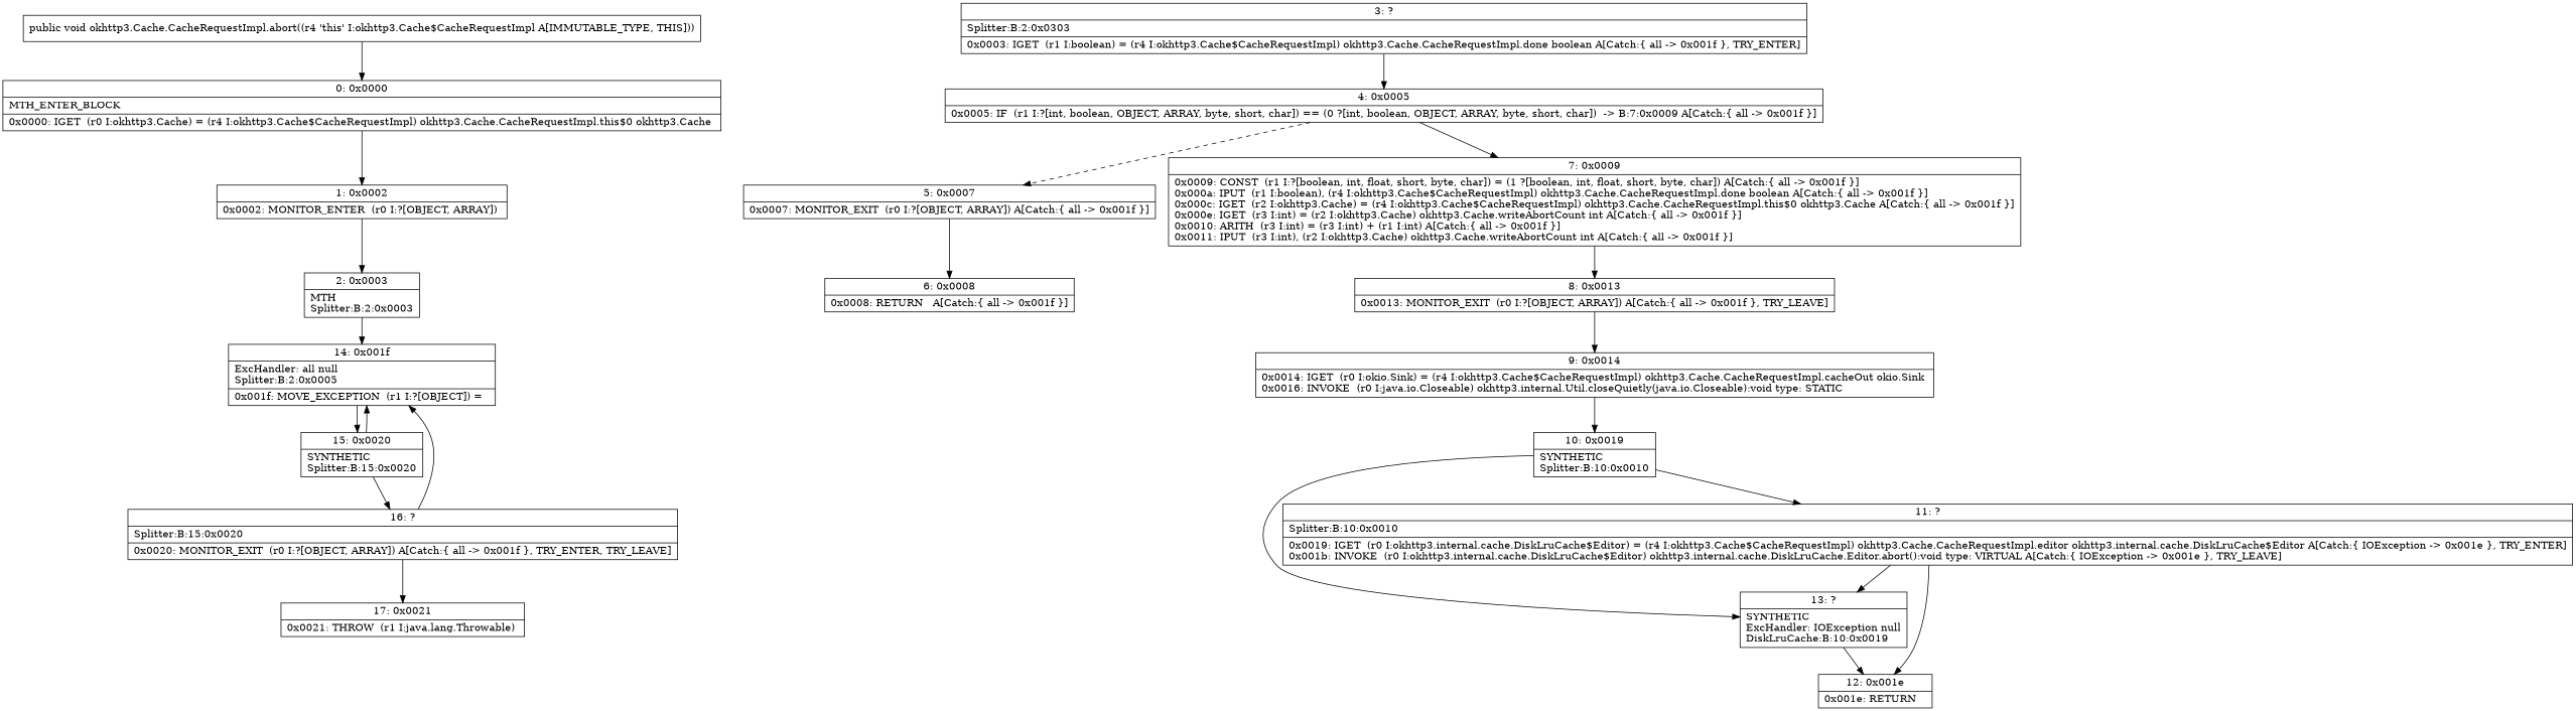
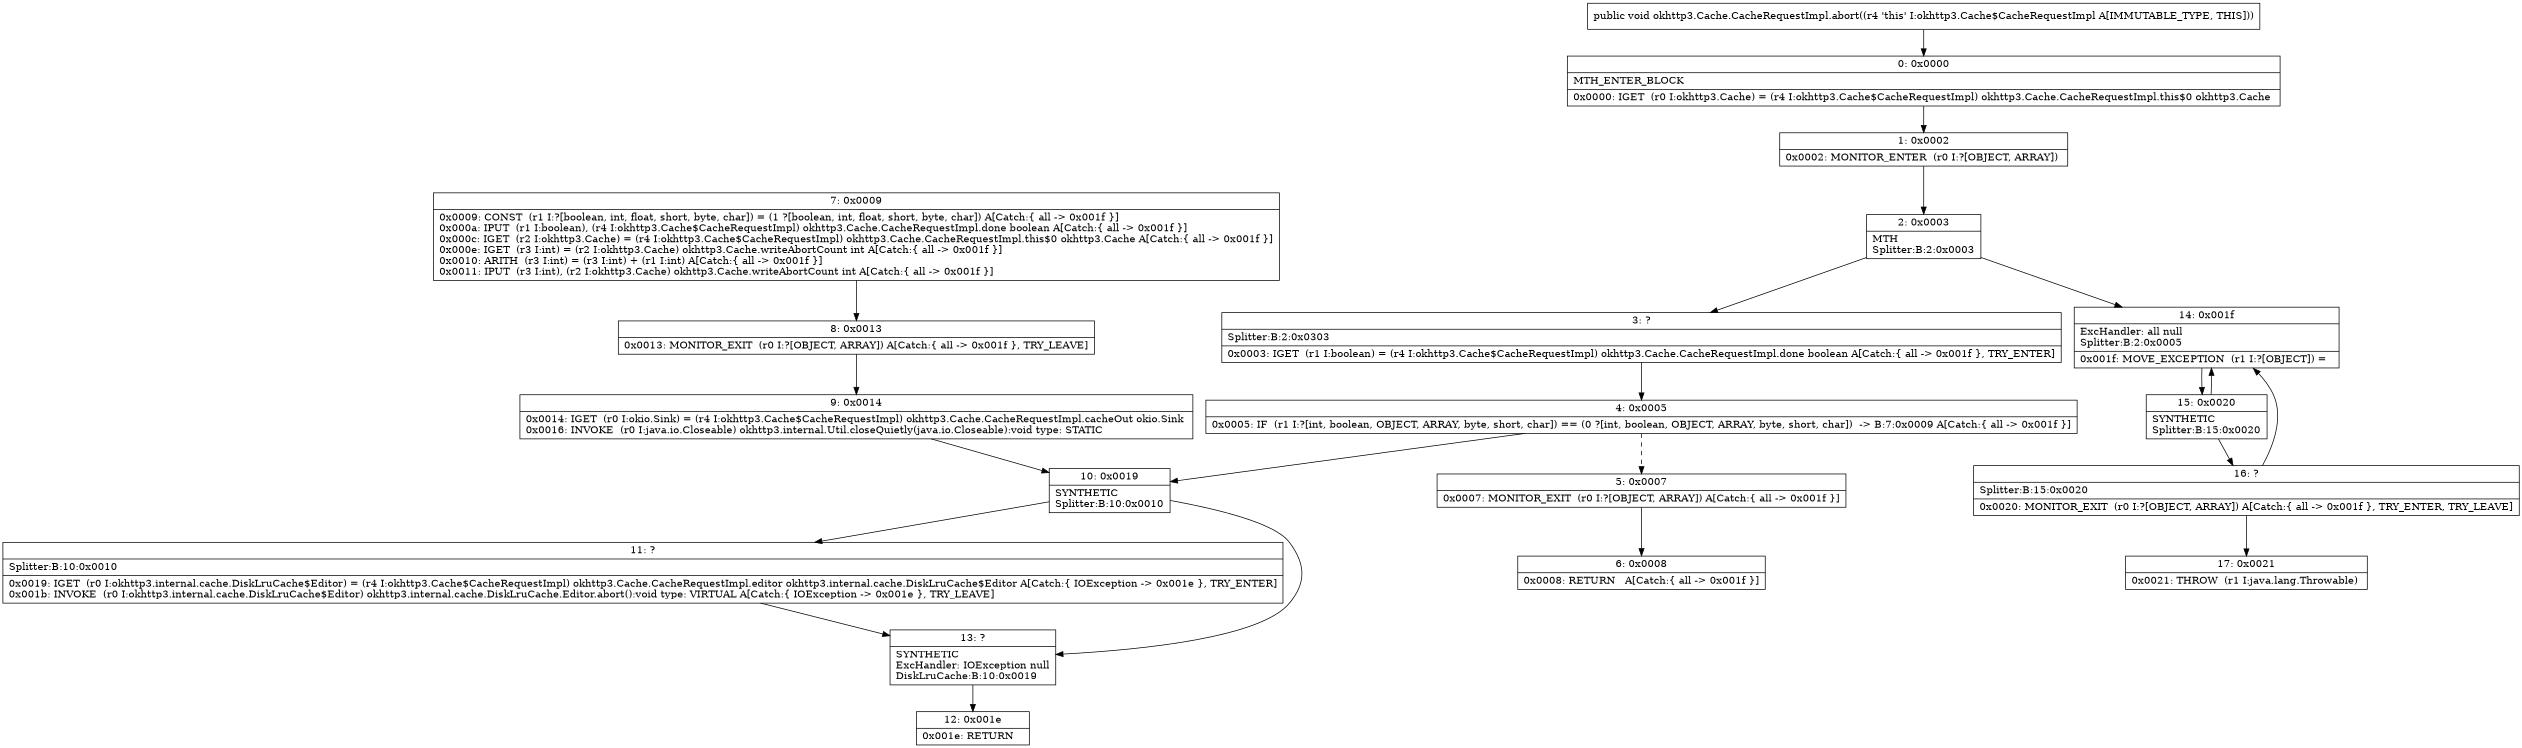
  digraph {
    node [shape=record]
    n1 [label="{0\:\ 0x0000|MTH_ENTER_BLOCK\l|0x0000: IGET  (r0 I:okhttp3.Cache) = (r4 I:okhttp3.Cache$CacheRequestImpl) okhttp3.Cache.CacheRequestImpl.this$0 okhttp3.Cache \l}"]
    n2 [label="{1\:\ 0x0002|0x0002: MONITOR_ENTER  (r0 I:?[OBJECT, ARRAY]) \l}"]
    n3 [label="{2\:\ 0x0003|MTH\lSplitter:B:2:0x0003\l}"]
    n4 [label="{3\:\ ?|Splitter:B:2:0x0303\l|0x0003: IGET  (r1 I:boolean) = (r4 I:okhttp3.Cache$CacheRequestImpl) okhttp3.Cache.CacheRequestImpl.done boolean A[Catch:\{ all \-\> 0x001f \}, TRY_ENTER]\l}"]
    n5 [label="{14\:\ 0x001f|ExcHandler: all null\lSplitter:B:2:0x0005\l|0x001f: MOVE_EXCEPTION  (r1 I:?[OBJECT]) =  \l}"]
    n6 [label="{4\:\ 0x0005|0x0005: IF  (r1 I:?[int, boolean, OBJECT, ARRAY, byte, short, char]) == (0 ?[int, boolean, OBJECT, ARRAY, byte, short, char])  \-\> B:7:0x0009 A[Catch:\{ all \-\> 0x001f \}]\l}"]
    n7 [label="{15\:\ 0x0020|SYNTHETIC\lSplitter:B:15:0x0020\l}"]
    n8 [label="{5\:\ 0x0007|0x0007: MONITOR_EXIT  (r0 I:?[OBJECT, ARRAY]) A[Catch:\{ all \-\> 0x001f \}]\l}"]
    n9 [label="{7\:\ 0x0009|0x0009: CONST  (r1 I:?[boolean, int, float, short, byte, char]) = (1 ?[boolean, int, float, short, byte, char]) A[Catch:\{ all \-\> 0x001f \}]\l0x000a: IPUT  (r1 I:boolean), (r4 I:okhttp3.Cache$CacheRequestImpl) okhttp3.Cache.CacheRequestImpl.done boolean A[Catch:\{ all \-\> 0x001f \}]\l0x000c: IGET  (r2 I:okhttp3.Cache) = (r4 I:okhttp3.Cache$CacheRequestImpl) okhttp3.Cache.CacheRequestImpl.this$0 okhttp3.Cache A[Catch:\{ all \-\> 0x001f \}]\l0x000e: IGET  (r3 I:int) = (r2 I:okhttp3.Cache) okhttp3.Cache.writeAbortCount int A[Catch:\{ all \-\> 0x001f \}]\l0x0010: ARITH  (r3 I:int) = (r3 I:int) + (r1 I:int) A[Catch:\{ all \-\> 0x001f \}]\l0x0011: IPUT  (r3 I:int), (r2 I:okhttp3.Cache) okhttp3.Cache.writeAbortCount int A[Catch:\{ all \-\> 0x001f \}]\l}"]
    n10 [label="{6\:\ 0x0008|0x0008: RETURN   A[Catch:\{ all \-\> 0x001f \}]\l}"]
    n11 [label="{8\:\ 0x0013|0x0013: MONITOR_EXIT  (r0 I:?[OBJECT, ARRAY]) A[Catch:\{ all \-\> 0x001f \}, TRY_LEAVE]\l}"]
    n12 [label="{9\:\ 0x0014|0x0014: IGET  (r0 I:okio.Sink) = (r4 I:okhttp3.Cache$CacheRequestImpl) okhttp3.Cache.CacheRequestImpl.cacheOut okio.Sink \l0x0016: INVOKE  (r0 I:java.io.Closeable) okhttp3.internal.Util.closeQuietly(java.io.Closeable):void type: STATIC \l}"]
    n13 [label="{10\:\ 0x0019|SYNTHETIC\lSplitter:B:10:0x0010\l}"]
    n14 [label="{11\:\ ?|Splitter:B:10:0x0010\l|0x0019: IGET  (r0 I:okhttp3.internal.cache.DiskLruCache$Editor) = (r4 I:okhttp3.Cache$CacheRequestImpl) okhttp3.Cache.CacheRequestImpl.editor okhttp3.internal.cache.DiskLruCache$Editor A[Catch:\{ IOException \-\> 0x001e \}, TRY_ENTER]\l0x001b: INVOKE  (r0 I:okhttp3.internal.cache.DiskLruCache$Editor) okhttp3.internal.cache.DiskLruCache.Editor.abort():void type: VIRTUAL A[Catch:\{ IOException \-\> 0x001e \}, TRY_LEAVE]\l}"]
    n15 [label="{13\:\ ?|SYNTHETIC\lExcHandler: IOException null\lDiskLruCache:B:10:0x0019\l}"]
    n16 [label="{12\:\ 0x001e|0x001e: RETURN   \l}"]
    n17 [label="{16\:\ ?|Splitter:B:15:0x0020\l|0x0020: MONITOR_EXIT  (r0 I:?[OBJECT, ARRAY]) A[Catch:\{ all \-\> 0x001f \}, TRY_ENTER, TRY_LEAVE]\l}"]
    n18 [label="{17\:\ 0x0021|0x0021: THROW  (r1 I:java.lang.Throwable) \l}"]
    n19 [label="{public void okhttp3.Cache.CacheRequestImpl.abort((r4 'this' I:okhttp3.Cache$CacheRequestImpl A[IMMUTABLE_TYPE, THIS])) }"]
    n1 -> n2
    n2 -> n3
+   n3 -> n4
    n3 -> n5
    n4 -> n6
    n5 -> n7
    n6 -> n8 [style=dashed]
-   n6 -> n9
+   n6 -> n13
    n7 -> n5
    n7 -> n17
    n8 -> n10
    n9 -> n11
    n11 -> n12
    n12 -> n13
    n13 -> n14
    n13 -> n15
    n14 -> n15
-   n14 -> n16
    n15 -> n16
    n17 -> n5
    n17 -> n18
    n19 -> n1
  }
